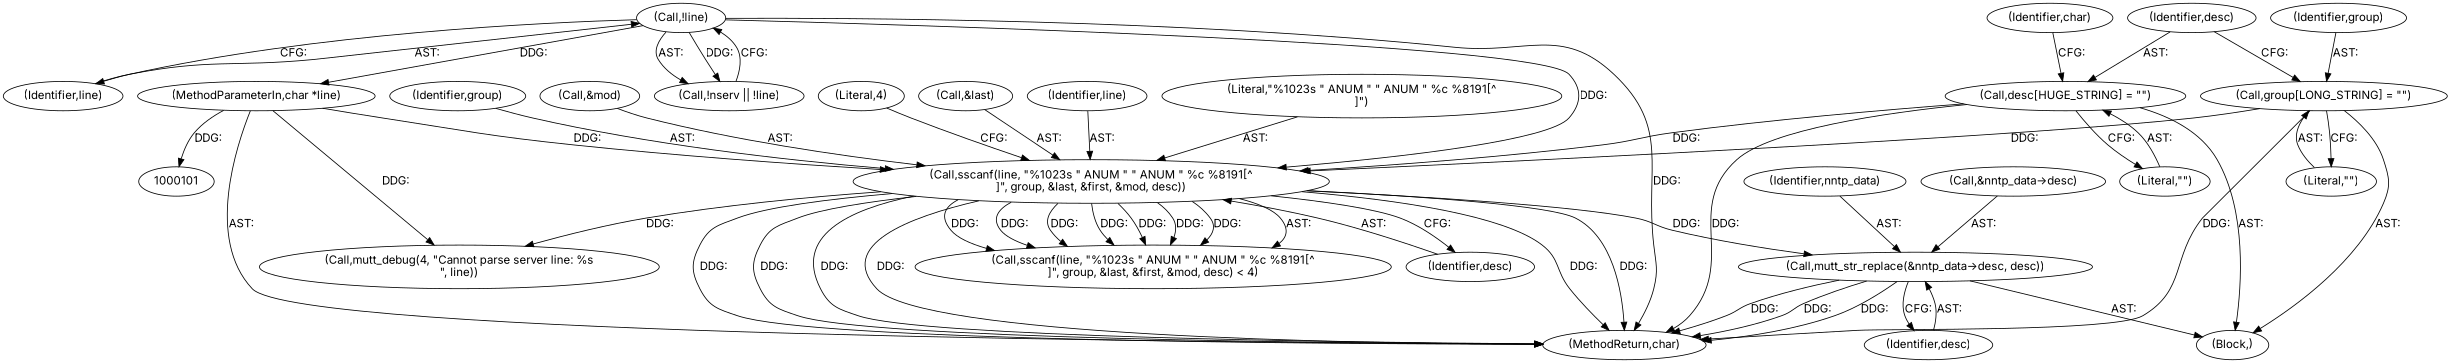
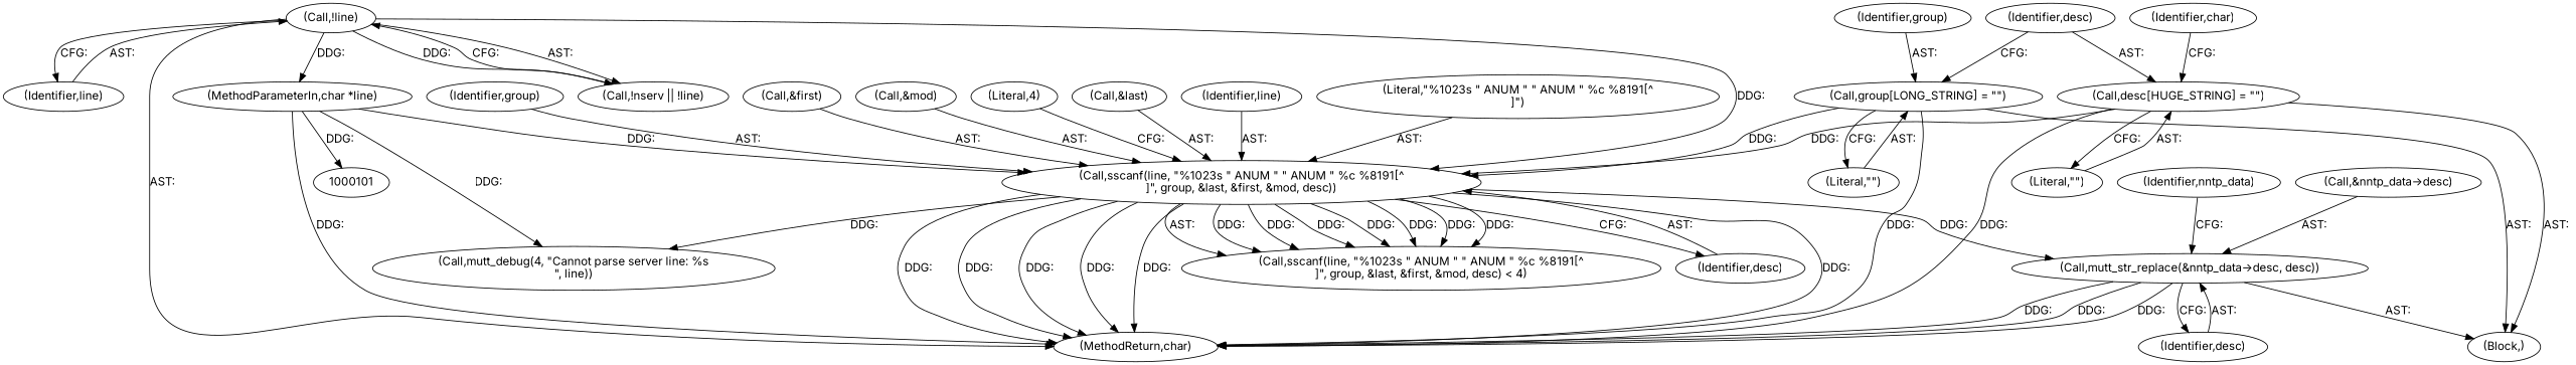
  digraph {
    fontname=Inter
    node [fontname=Inter]
    edge [fontname=Inter]
    n1 [label="(Call,mutt_str_replace(&nntp_data->desc, desc))"]
    n2 [label="(MethodReturn,char)"]
    n3 [label="(Identifier,desc)"]
    n4 [label="(Block,)"]
    n5 [label="(Call,sscanf(line, \"%1023s \" ANUM \" \" ANUM \" %c %8191[^\n]\", group, &last, &first, &mod, desc))"]
    n6 [label="(Call,sscanf(line, \"%1023s \" ANUM \" \" ANUM \" %c %8191[^\n]\", group, &last, &first, &mod, desc) < 4)"]
    n7 [label="(Identifier,desc)"]
    n8 [label="(Call,mutt_debug(4, \"Cannot parse server line: %s\n\", line))"]
    n9 [label="(Call,!line)"]
    n10 [label="(Call,!nserv || !line)"]
    n11 [label="(Identifier,line)"]
    n12 [label="(MethodParameterIn,char *line)"]
    1000101
    n14 [label="(Call,group[LONG_STRING] = \"\")"]
    n15 [label="(Literal,\"\")"]
    n16 [label="(Call,desc[HUGE_STRING] = \"\")"]
    n17 [label="(Literal,\"\")"]
    n18 [label="(Identifier,group)"]
    n19 [label="(Identifier,group)"]
    n20 [label="(Identifier,desc)"]
+   n21 [label="(Call,&first)"]
    n22 [label="(Call,&mod)"]
    n23 [label="(Literal,4)"]
    n24 [label="(Call,&last)"]
    n25 [label="(Identifier,char)"]
    n26 [label="(Identifier,line)"]
    n27 [label="(Identifier,nntp_data)"]
    n28 [label="(Call,&nntp_data->desc)"]
    n29 [label="(Literal,\"%1023s \" ANUM \" \" ANUM \" %c %8191[^\n]\")"]
    n1 -> n2 [label="DDG: "]
    n1 -> n2 [label="DDG: "]
    n1 -> n2 [label="DDG: "]
    n1 -> n3 [label="CFG: "]
    n1 -> n4 [label="AST: "]
    n3 -> n1 [label="AST: "]
    n5 -> n1 [label="DDG: "]
    n5 -> n2 [label="DDG: "]
    n5 -> n2 [label="DDG: "]
    n5 -> n2 [label="DDG: "]
    n5 -> n2 [label="DDG: "]
    n5 -> n2 [label="DDG: "]
    n5 -> n2 [label="DDG: "]
    n5 -> n6 [label="AST: "]
    n5 -> n6 [label="DDG: "]
    n5 -> n6 [label="DDG: "]
    n5 -> n6 [label="DDG: "]
    n5 -> n6 [label="DDG: "]
    n5 -> n6 [label="DDG: "]
    n5 -> n6 [label="DDG: "]
    n5 -> n6 [label="DDG: "]
    n5 -> n7 [label="CFG: "]
    n5 -> n8 [label="DDG: "]
    n7 -> n5 [label="AST: "]
-   n9 -> n2 [label="DDG: "]
+   n9 -> n2 [label="AST: "]
    n9 -> n5 [label="DDG: "]
    n9 -> n10 [label="AST: "]
    n9 -> n10 [label="DDG: "]
    n9 -> n11 [label="CFG: "]
    n9 -> n12 [label="DDG: "]
    n10 -> n9 [label="CFG: "]
    n11 -> n9 [label="AST: "]
-   n12 -> n2 [label="AST: "]
+   n12 -> n2 [label="DDG: "]
    n12 -> n5 [label="DDG: "]
    n12 -> n8 [label="DDG: "]
    n12 -> 1000101 [label="DDG: "]
    n14 -> n2 [label="DDG: "]
    n14 -> n4 [label="AST: "]
    n14 -> n5 [label="DDG: "]
    n14 -> n15 [label="CFG: "]
    n15 -> n14 [label="AST: "]
    n16 -> n2 [label="DDG: "]
    n16 -> n4 [label="AST: "]
    n16 -> n5 [label="DDG: "]
    n16 -> n17 [label="CFG: "]
    n17 -> n16 [label="AST: "]
    n18 -> n5 [label="AST: "]
    n19 -> n14 [label="AST: "]
    n20 -> n14 [label="CFG: "]
    n20 -> n16 [label="AST: "]
+   n21 -> n5 [label="AST: "]
    n22 -> n5 [label="AST: "]
    n23 -> n5 [label="CFG: "]
    n24 -> n5 [label="AST: "]
    n25 -> n16 [label="CFG: "]
    n26 -> n5 [label="AST: "]
-   n27 -> n1 [label="AST: "]
+   n27 -> n1 [label="CFG: "]
    n28 -> n1 [label="AST: "]
    n29 -> n5 [label="AST: "]
  }
